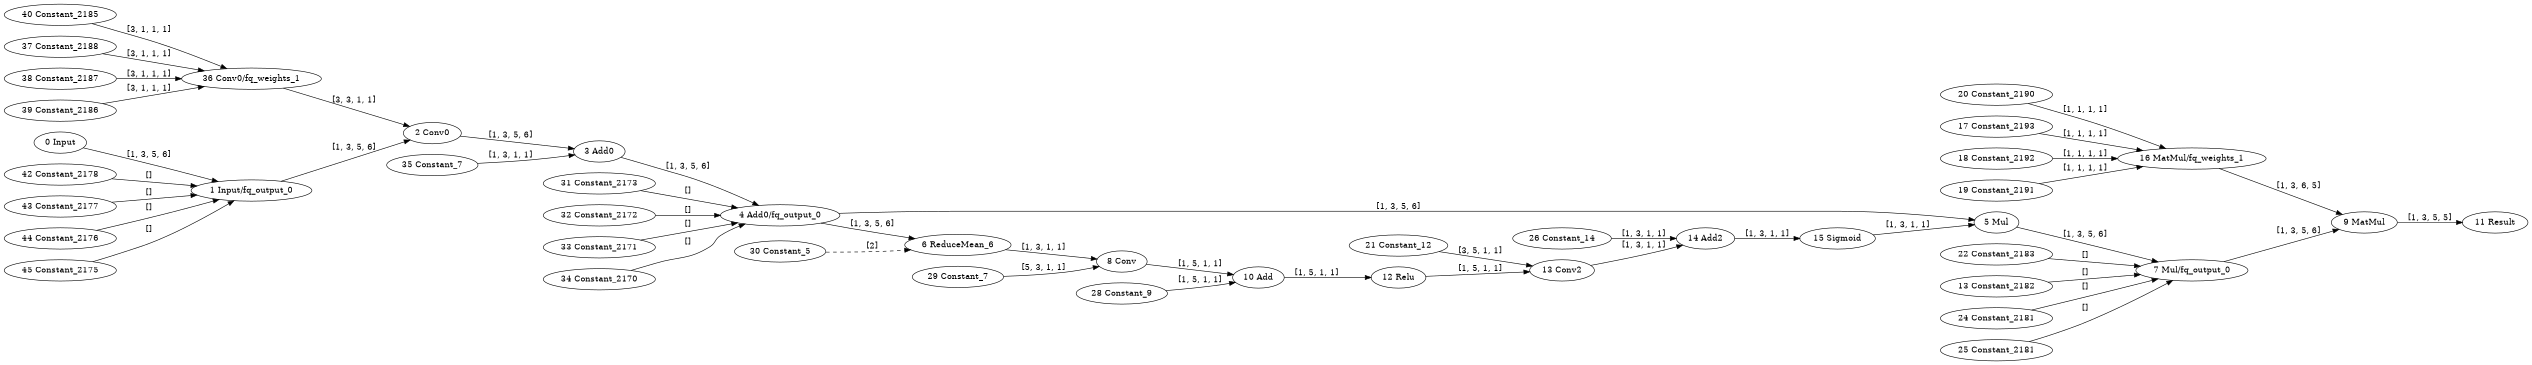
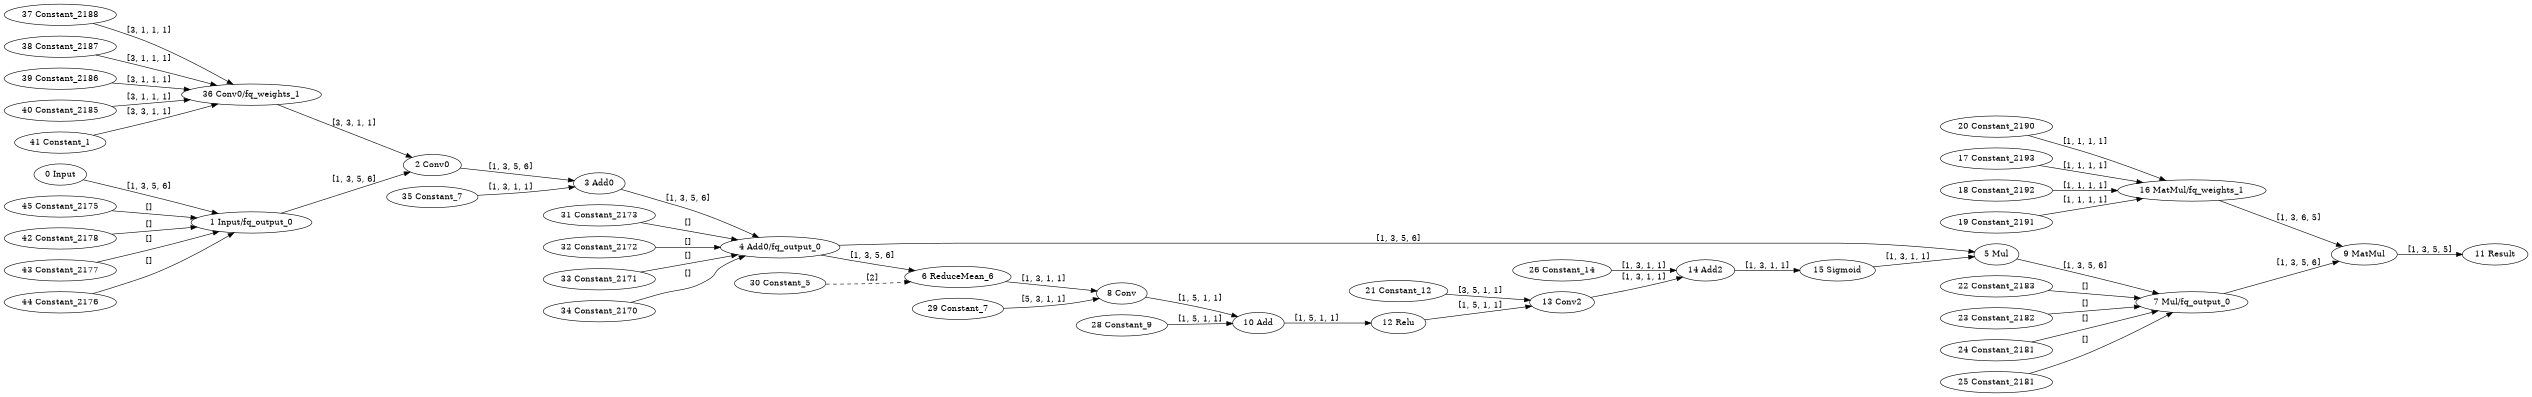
  strict digraph {
    rankdir=LR
    node [type=Constant]
    edge [style=solid]
    "0 Input" [type=Parameter]
    "1 Input/fq_output_0" [type=FakeQuantize]
    "2 Conv0" [type=Convolution]
    "3 Add0" [type=Add]
    "4 Add0/fq_output_0" [type=FakeQuantize]
    "5 Mul" [type=Multiply]
    "6 ReduceMean_6" [type=ReduceMean]
    "7 Mul/fq_output_0" [type=FakeQuantize]
    "8 Conv" [type=Convolution]
    "9 MatMul" [type=MatMul]
    "10 Add" [type=Add]
    "11 Result" [type=Result]
    "12 Relu" [type=Relu]
    "13 Conv2" [type=Convolution]
    "14 Add2" [type=Add]
    "15 Sigmoid" [type=Sigmoid]
    "16 MatMul/fq_weights_1" [type=FakeQuantize]
    "17 Constant_2193"
    "18 Constant_2192"
    "19 Constant_2191"
    "20 Constant_2190"
    "22 Constant_2183"
-   "23 Constant_2182" [label="13 Constant_2182"]
+   "23 Constant_2182"
    "24 Constant_2181"
    n25 [label="25 Constant_2181"]
    "26 Constant_14"
    n27 [label="21 Constant_12"]
    "28 Constant_9"
    "29 Constant_7"
    "30 Constant_5"
    "31 Constant_2173"
    "32 Constant_2172"
    "33 Constant_2171"
    "34 Constant_2170"
    n35 [label="35 Constant_7"]
    "36 Conv0/fq_weights_1" [type=FakeQuantize]
    "37 Constant_2188"
    "38 Constant_2187"
    "39 Constant_2186"
    "40 Constant_2185"
+   "41 Constant_1"
    "42 Constant_2178"
    "43 Constant_2177"
    "44 Constant_2176"
    "45 Constant_2175"
    "0 Input" -> "1 Input/fq_output_0" [label="[1, 3, 5, 6]"]
    "1 Input/fq_output_0" -> "2 Conv0" [label="[1, 3, 5, 6]"]
    "2 Conv0" -> "3 Add0" [label="[1, 3, 5, 6]"]
    "3 Add0" -> "4 Add0/fq_output_0" [label="[1, 3, 5, 6]"]
    "4 Add0/fq_output_0" -> "5 Mul" [label="[1, 3, 5, 6]"]
    "4 Add0/fq_output_0" -> "6 ReduceMean_6" [label="[1, 3, 5, 6]"]
    "5 Mul" -> "7 Mul/fq_output_0" [label="[1, 3, 5, 6]"]
    "6 ReduceMean_6" -> "8 Conv" [label="[1, 3, 1, 1]"]
    "7 Mul/fq_output_0" -> "9 MatMul" [label="[1, 3, 5, 6]"]
    "8 Conv" -> "10 Add" [label="[1, 5, 1, 1]"]
    "9 MatMul" -> "11 Result" [label="[1, 3, 5, 5]"]
    "10 Add" -> "12 Relu" [label="[1, 5, 1, 1]"]
    "12 Relu" -> "13 Conv2" [label="[1, 5, 1, 1]"]
    "13 Conv2" -> "14 Add2" [label="[1, 3, 1, 1]"]
    "14 Add2" -> "15 Sigmoid" [label="[1, 3, 1, 1]"]
    "15 Sigmoid" -> "5 Mul" [label="[1, 3, 1, 1]"]
    "16 MatMul/fq_weights_1" -> "9 MatMul" [label="[1, 3, 6, 5]"]
    "17 Constant_2193" -> "16 MatMul/fq_weights_1" [label="[1, 1, 1, 1]"]
    "18 Constant_2192" -> "16 MatMul/fq_weights_1" [label="[1, 1, 1, 1]"]
    "19 Constant_2191" -> "16 MatMul/fq_weights_1" [label="[1, 1, 1, 1]"]
    "20 Constant_2190" -> "16 MatMul/fq_weights_1" [label="[1, 1, 1, 1]"]
    "22 Constant_2183" -> "7 Mul/fq_output_0" [label="[]"]
    "23 Constant_2182" -> "7 Mul/fq_output_0" [label="[]"]
    "24 Constant_2181" -> "7 Mul/fq_output_0" [label="[]"]
    n25 -> "7 Mul/fq_output_0" [label="[]"]
    "26 Constant_14" -> "14 Add2" [label="[1, 3, 1, 1]"]
    n27 -> "13 Conv2" [label="[3, 5, 1, 1]"]
    "28 Constant_9" -> "10 Add" [label="[1, 5, 1, 1]"]
    "29 Constant_7" -> "8 Conv" [label="[5, 3, 1, 1]"]
    "30 Constant_5" -> "6 ReduceMean_6" [label="[2]" style=dashed]
    "31 Constant_2173" -> "4 Add0/fq_output_0" [label="[]"]
    "32 Constant_2172" -> "4 Add0/fq_output_0" [label="[]"]
    "33 Constant_2171" -> "4 Add0/fq_output_0" [label="[]"]
    "34 Constant_2170" -> "4 Add0/fq_output_0" [label="[]"]
    n35 -> "3 Add0" [label="[1, 3, 1, 1]"]
    "36 Conv0/fq_weights_1" -> "2 Conv0" [label="[3, 3, 1, 1]"]
    "37 Constant_2188" -> "36 Conv0/fq_weights_1" [label="[3, 1, 1, 1]"]
    "38 Constant_2187" -> "36 Conv0/fq_weights_1" [label="[3, 1, 1, 1]"]
    "39 Constant_2186" -> "36 Conv0/fq_weights_1" [label="[3, 1, 1, 1]"]
    "40 Constant_2185" -> "36 Conv0/fq_weights_1" [label="[3, 1, 1, 1]"]
+   "41 Constant_1" -> "36 Conv0/fq_weights_1" [label="[3, 3, 1, 1]"]
    "42 Constant_2178" -> "1 Input/fq_output_0" [label="[]"]
    "43 Constant_2177" -> "1 Input/fq_output_0" [label="[]"]
    "44 Constant_2176" -> "1 Input/fq_output_0" [label="[]"]
    "45 Constant_2175" -> "1 Input/fq_output_0" [label="[]"]
  }
